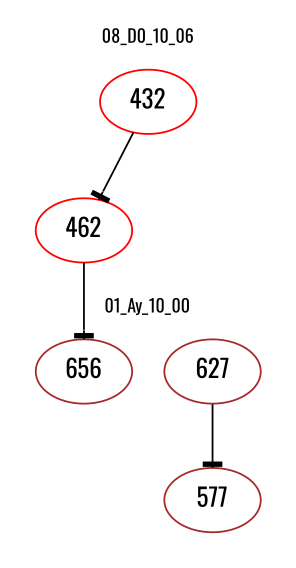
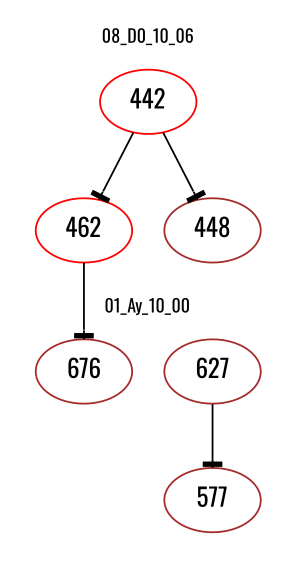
  digraph {
    fontname=Oswald
    node [color=brown fontname=Oswald]
    edge [arrowhead=tee color=black fontname=Oswald]
    n1 [label=627]
    n2 [label=577]
-   n3 [label=656]
-   n4 [color=red label=432]
+   n3 [label=676]
+   n4 [color=red label=442]
    n5 [color=red label=462]
+   n6 [label=448]
    subgraph cluster_1 {
      color=white
      fontsize=10
      label="01_Ay_10_00"
      n1
      n2
      n3
    }
    subgraph cluster_2 {
      color=white
      fontsize=10
      label="08_D0_10_06"
      n4
      n5
+     n6
    }
    n1 -> n2
    n4 -> n5
+   n4 -> n6
    n5 -> n3
  }
